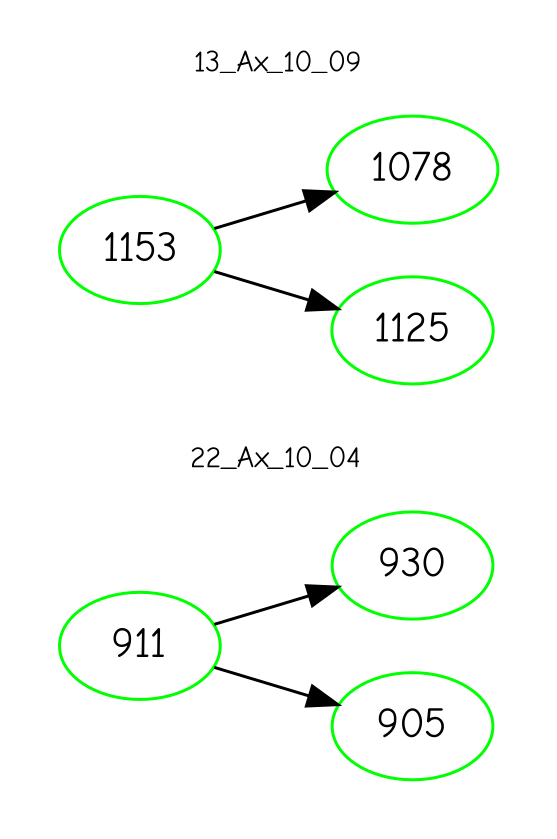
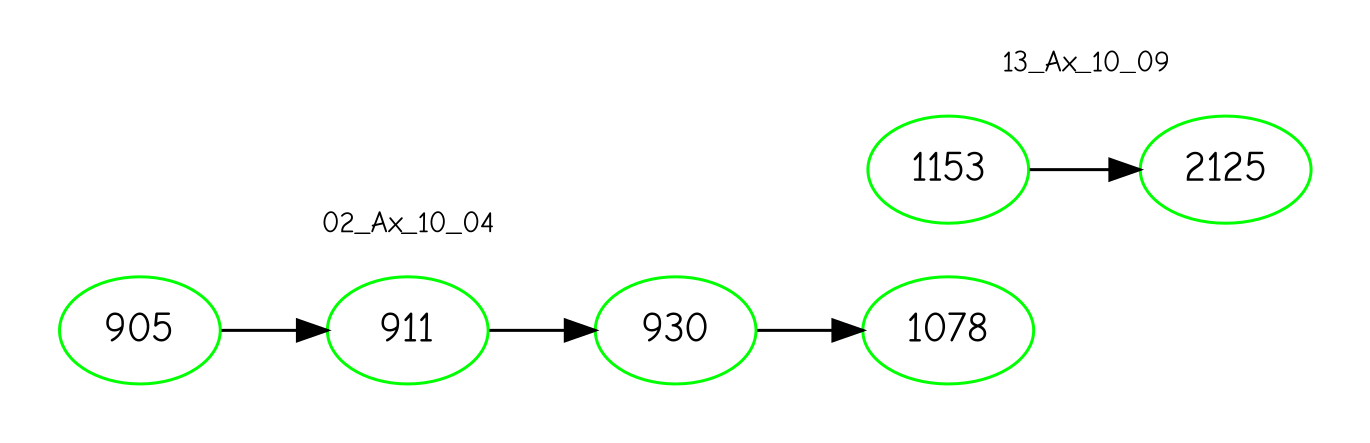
  digraph {
    fontname="Comic Neue"
    rankdir=LR
    node [color=green fontname="Comic Neue"]
    edge [color=black fontname="Comic Neue"]
    n1 [label=911]
    n2 [label=905]
    n3 [label=930]
    n4 [label=1153]
-   n5 [label=1125]
+   n5 [label=2125]
    n6 [label=1078]
    subgraph cluster_1 {
      color=white
      fontsize=10
-     label="22_Ax_10_04"
+     label="02_Ax_10_04"
      n1
      n2
      n3
    }
    subgraph cluster_2 {
      color=white
      fontsize=10
      label="13_Ax_10_09"
      n4
      n5
      n6
    }
-   n1 -> n2
+   n2 -> n1
    n1 -> n3
    n4 -> n5
-   n4 -> n6
+   n3 -> n6
  }
